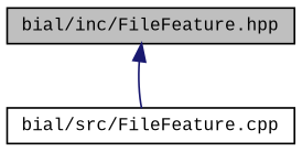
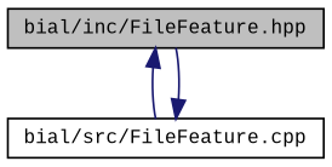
  digraph {
    fontname="Liberation Mono"
    node [color=black fontname="Liberation Mono" fontsize=10 shape=record style=filled]
    edge [color=midnightblue dir=back fontname="Liberation Mono" fontsize=10 labelfontname=Helvetica labelfontsize=10 style=solid]
    n1 [fillcolor=grey75 fontcolor=black height=0.2 label="bial/inc/FileFeature.hpp" width=0.4]
    n2 [fillcolor=white height=0.2 label="bial/src/FileFeature.cpp" width=0.4]
    n1 -> n2
+   n2 -> n1
  }
